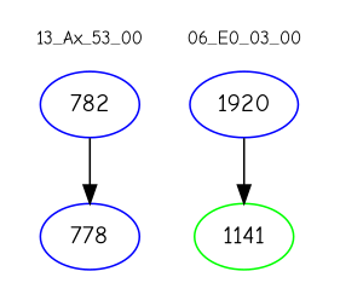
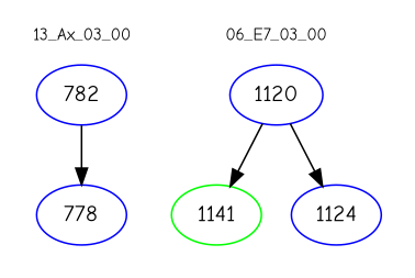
  digraph {
    fontname="Comic Neue"
    node [color=blue fontname="Comic Neue"]
    edge [color=black fontname="Comic Neue"]
    n1 [label=782]
    n2 [label=778]
-   n3 [label=1920]
+   n3 [label=1120]
    n4 [color=green label=1141]
+   n5 [label=1124]
    subgraph cluster_1 {
      color=white
      fontsize=10
-     label="13_Ax_53_00"
+     label="13_Ax_03_00"
      n1
      n2
    }
    subgraph cluster_2 {
      color=white
      fontsize=10
-     label="06_E0_03_00"
+     label="06_E7_03_00"
      n3
      n4
+     n5
    }
    n1 -> n2
    n3 -> n4
+   n3 -> n5
  }
